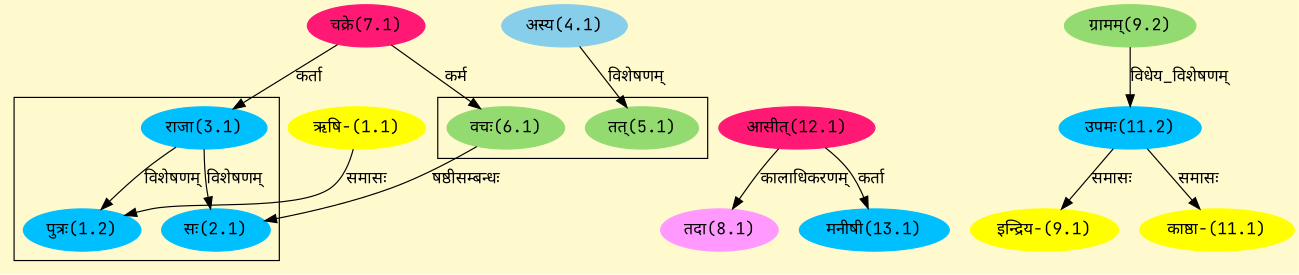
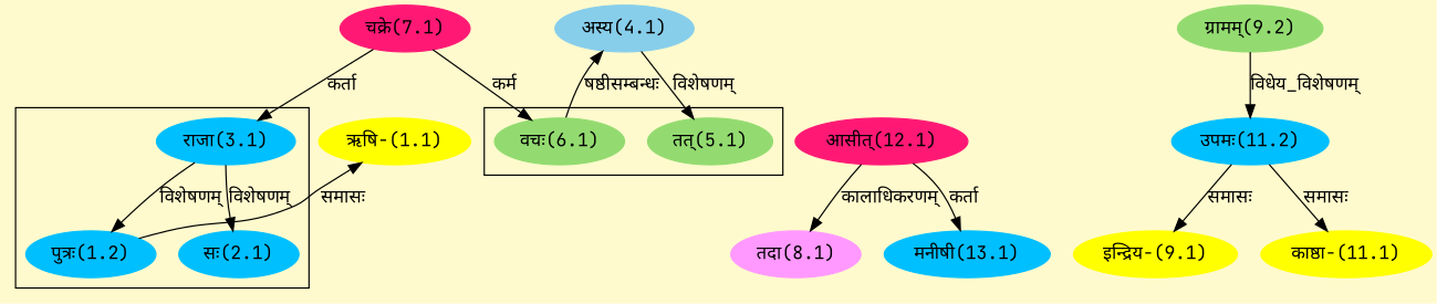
  digraph {
    bgcolor=lemonchiffon1
    compound=true
    fontname="JetBrains Mono"
    rankdir=BT
    node [color="#00BFFF" fontname="JetBrains Mono" style=filled]
    edge [dir=back fontname="JetBrains Mono"]
    n1 [label="पुत्रः(1.2)"]
    n2 [label="राजा(3.1)"]
    n3 [label="सः(2.1)"]
    n4 [color="#93DB70" label="तत्(5.1)"]
    n5 [color="#93DB70" label="वचः(6.1)"]
    n6 [color="#FF1975" label="चक्रे(7.1)"]
    n7 [color="#87CEEB" label="अस्य(4.1)"]
    n8 [color="#FFFF00" label="ऋषि-(1.1)"]
    n9 [color="#FF99FF" label="तदा(8.1)"]
    n10 [color="#FF1975" label="आसीत्(12.1)"]
    n11 [color="#FFFF00" label="इन्द्रिय-(9.1)"]
    n12 [label="उपमः(11.2)"]
    n13 [color="#93DB70" label="ग्रामम्(9.2)"]
    n14 [color="#FFFF00" label="काष्ठा-(11.1)"]
    n15 [label="मनीषी(13.1)"]
    subgraph cluster_1 {
      n1
      n2
      n3
    }
    subgraph cluster_2 {
      n4
      n5
    }
    n1 -> n2 [label="विशेषणम्"]
    n2 -> n6 [label="कर्ता"]
    n3 -> n2 [label="विशेषणम्"]
    n4 -> n7 [label="विशेषणम्"]
    n5 -> n6 [label="कर्म"]
-   n3 -> n5 [label="षष्ठीसम्बन्धः"]
-   n1 -> n8 [label="समासः"]
+   n7 -> n5 [label="षष्ठीसम्बन्धः"]
+   n8 -> n1 [label="समासः"]
    n9 -> n10 [label="कालाधिकरणम्"]
    n11 -> n12 [label="समासः"]
    n12 -> n13 [label="विधेय_विशेषणम्"]
    n14 -> n12 [label="समासः"]
    n15 -> n10 [label="कर्ता"]
  }
